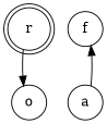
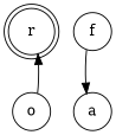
  digraph {
    node [color=black shape=circle]
    r [shape=doublecircle]
    f
    a
    o
-   a -> f
-   r -> o
+   f -> a
+   o -> r
  }
